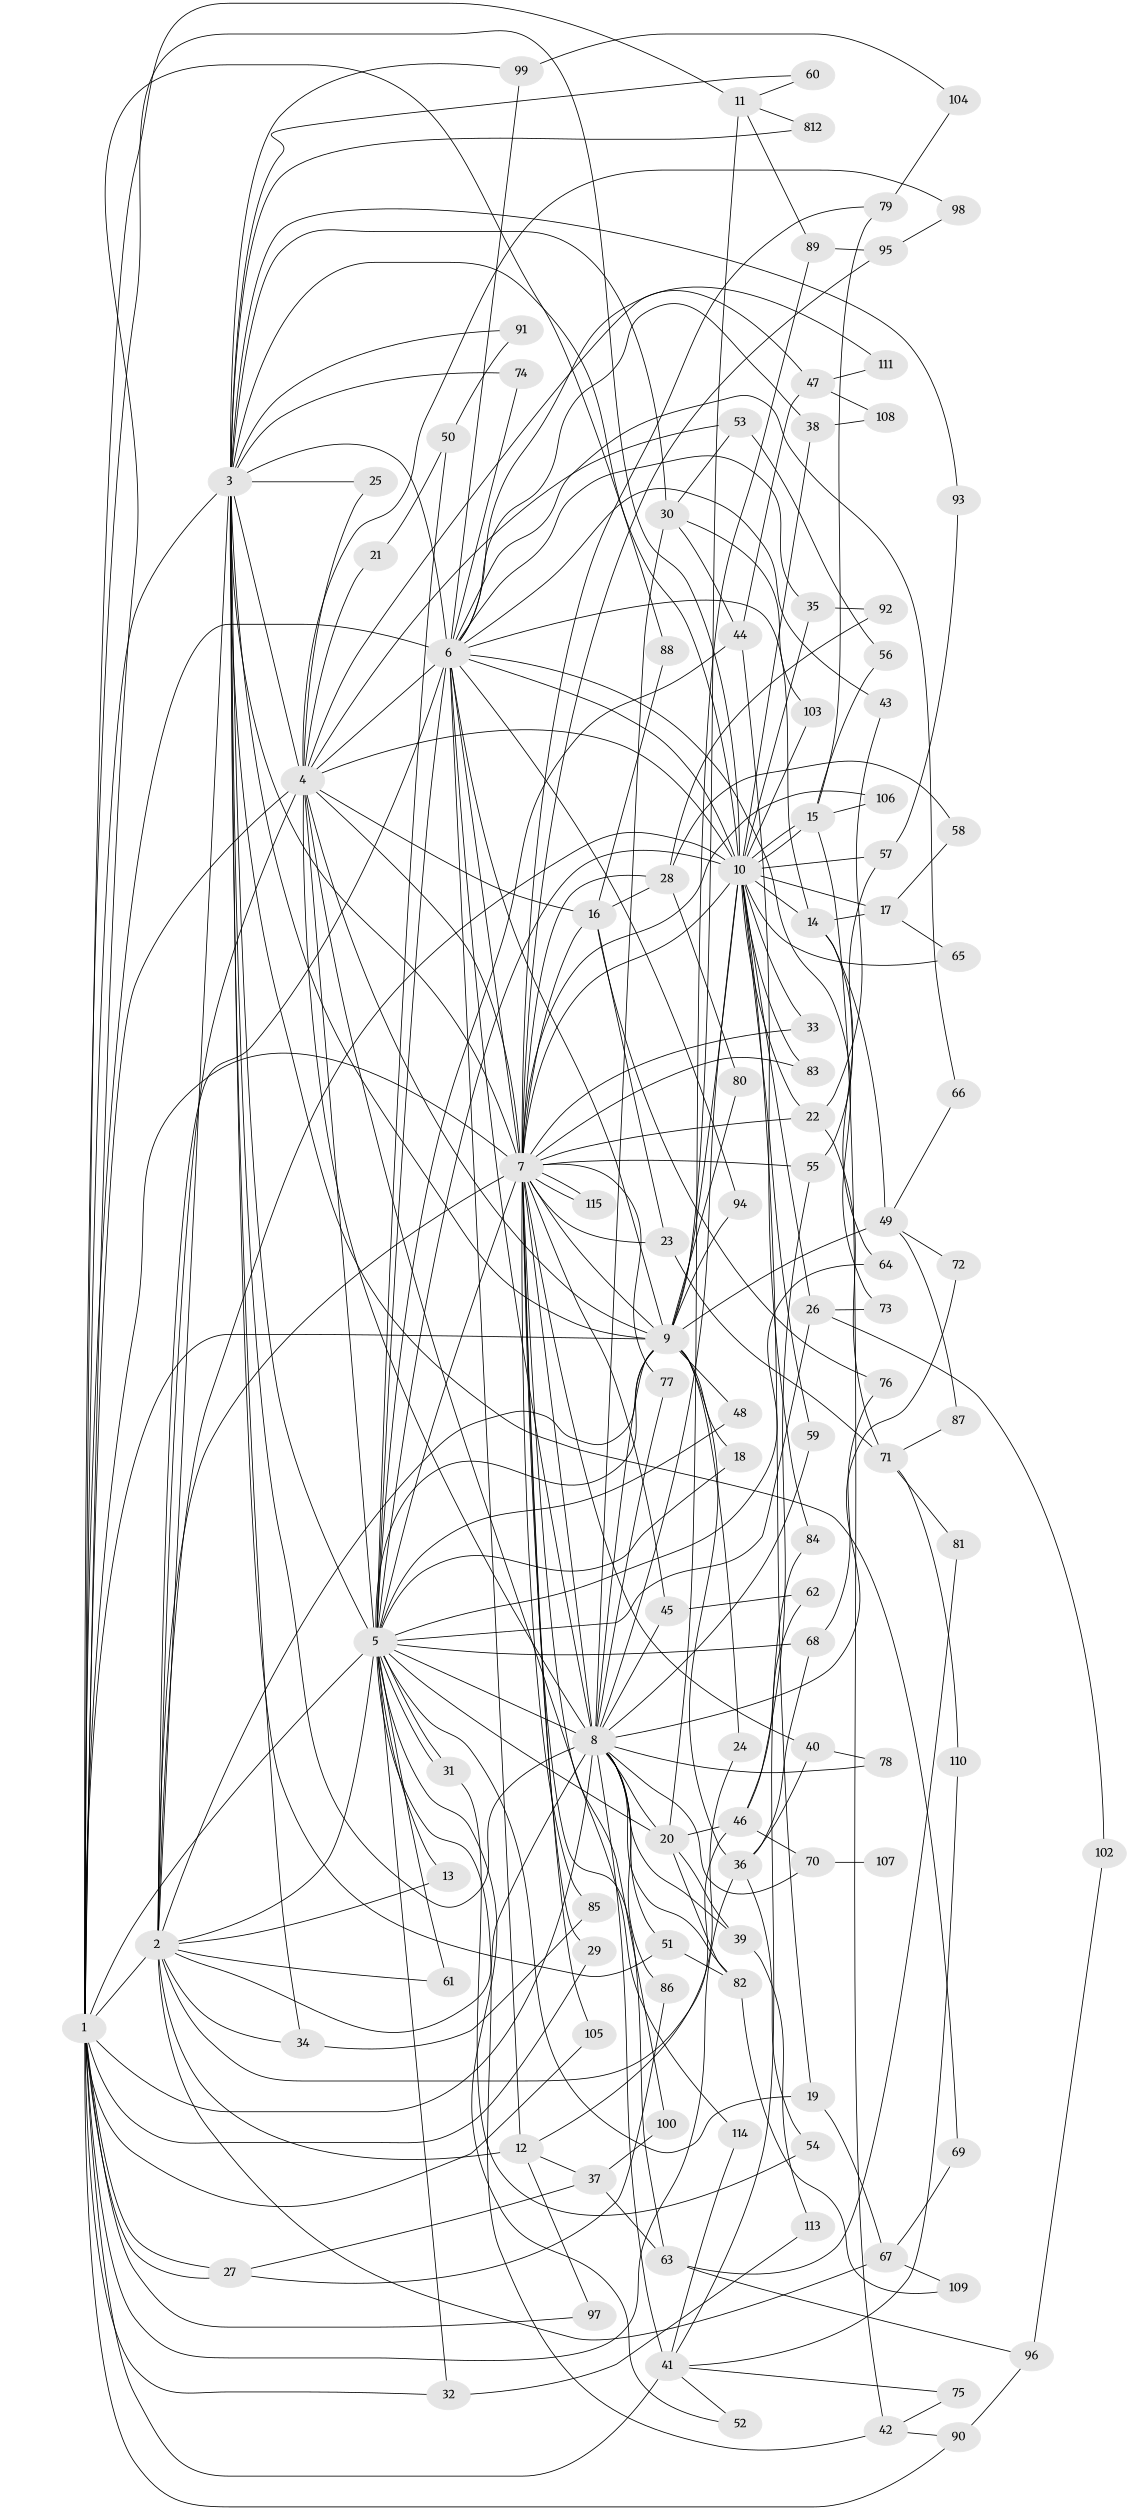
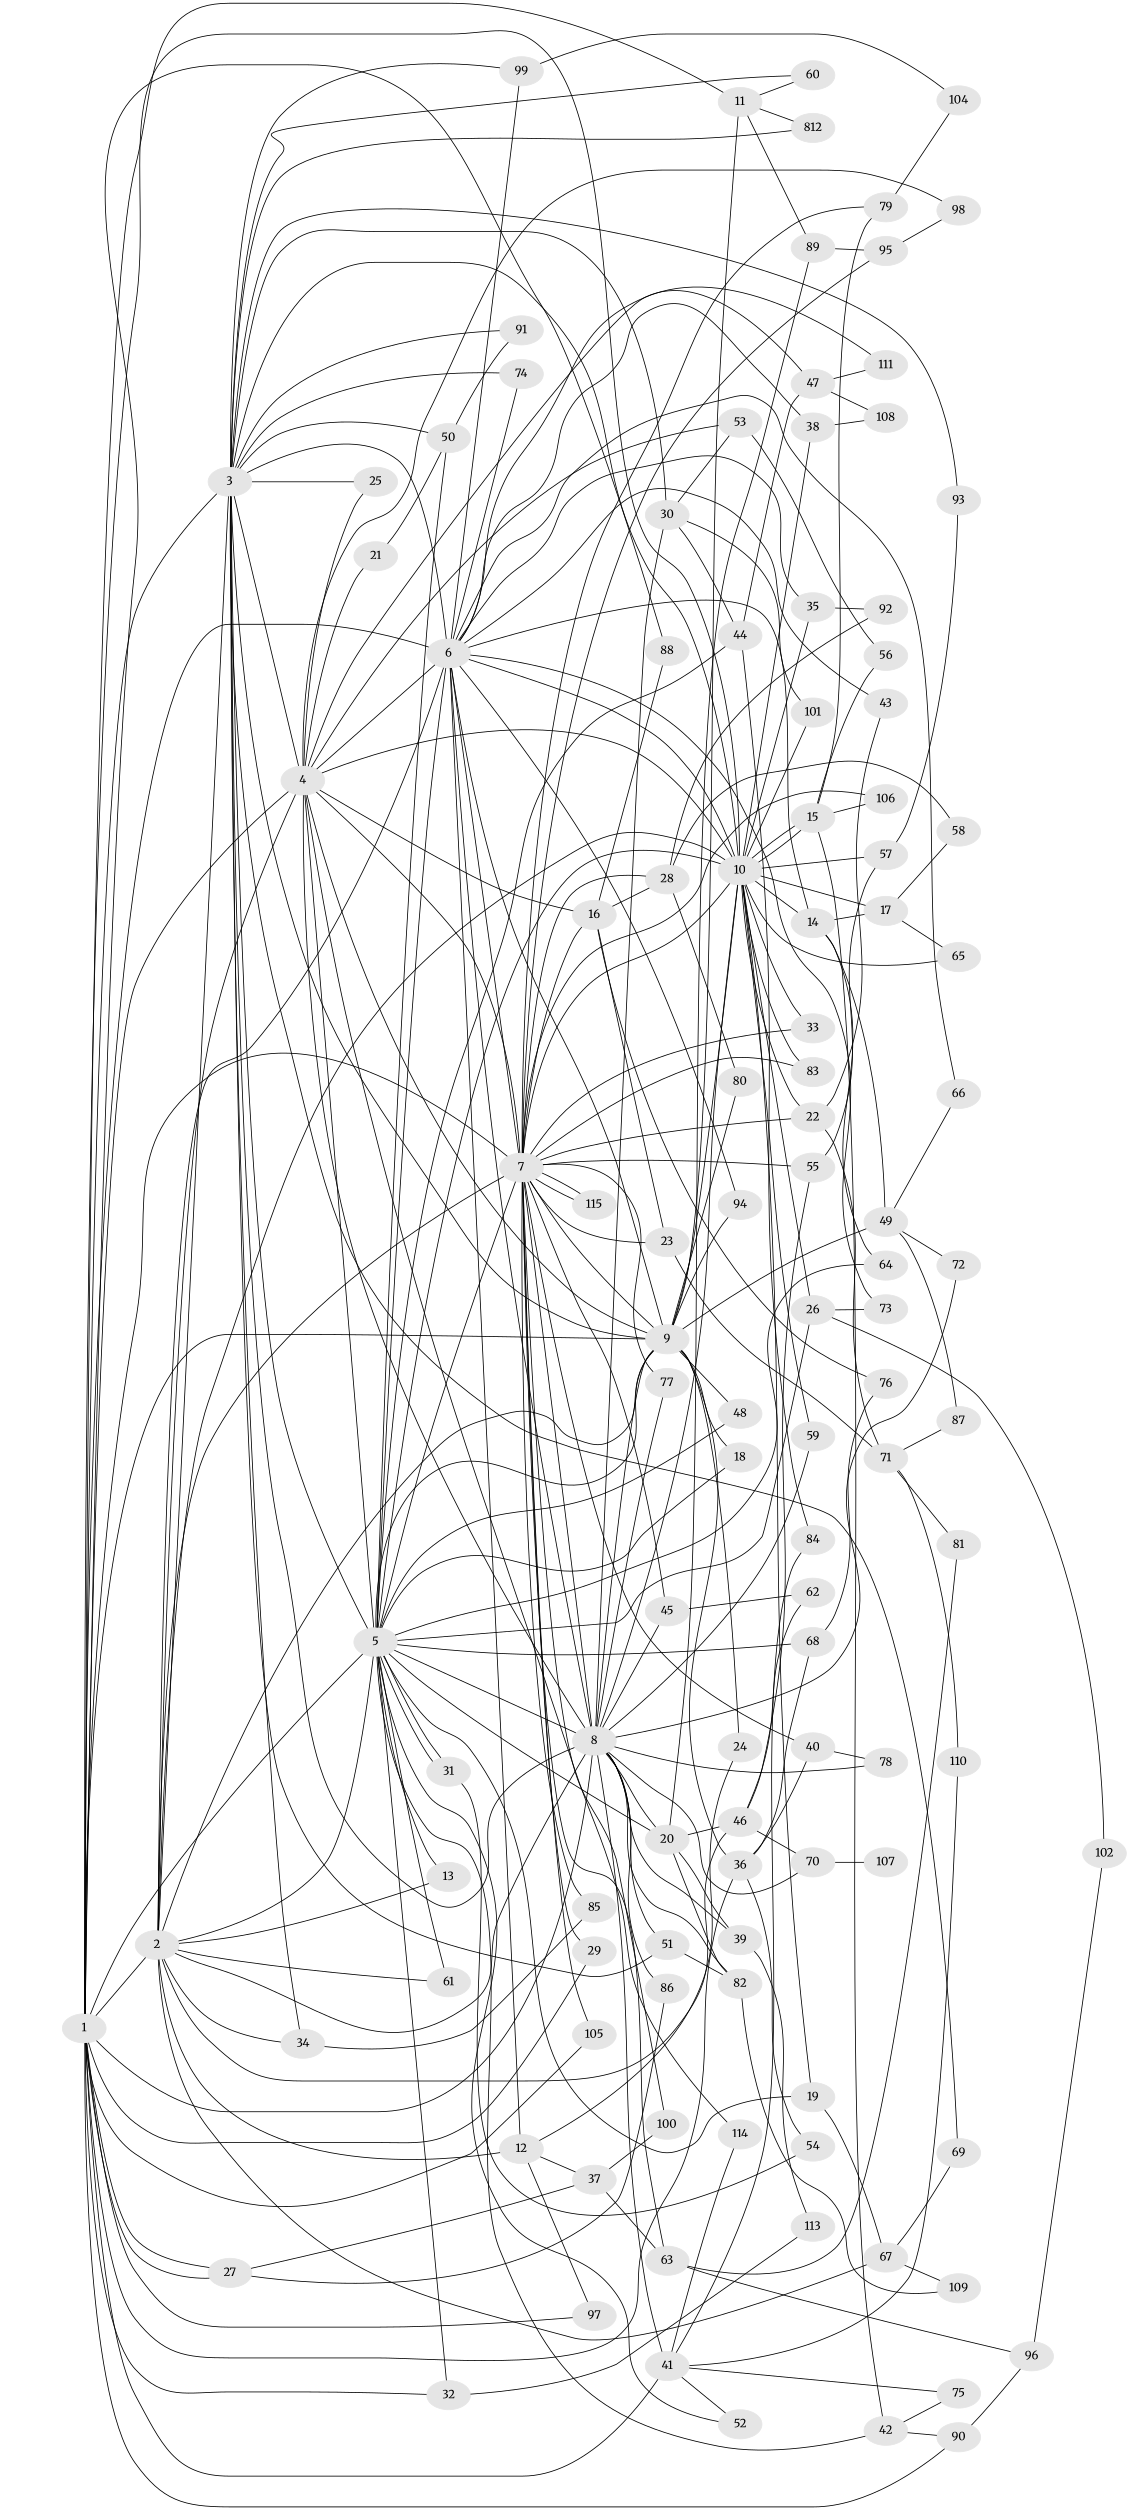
  graph {
    fontname=Merriweather
    rankdir=LR
    node [color=gray90 fontname=Merriweather style=filled]
    edge [fontname=Merriweather]
    1
    2
    3
    4
    5
    6
    7
    8
    9
    10
    11
    27
    29
    32
    36
    41
    88
    90
    97
    105
    12
    13
    34
    46
    61
    67
    25
    30
    51
    60
    69
    74
    91
    93
    99
    n36 [label=812]
    16
    21
    47
    53
    98
    114
    18
    19
    20
    26
    31
    42
    44
    48
    50
    52
    64
    68
    14
    35
    38
    43
    66
    73
    94
    111
    22
    23
    28
    33
    40
    45
    55
    63
    77
    79
    83
    85
    95
    100
    106
    115
    39
    59
    70
    72
    78
    82
    86
    24
    49
    80
    15
    17
    57
    65
-   103
+   103 [label=101]
    89
    37
    113
    54
    75
    84
    110
    96
    62
    109
    104
    76
    108
    56
    102
    92
    71
    58
    81
    107
    87
    1 -- 2
    1 -- 3
    1 -- 4
    1 -- 5
    1 -- 6
    1 -- 7
    1 -- 8
    1 -- 9
    1 -- 10
    1 -- 11
    1 -- 27
    1 -- 27
    1 -- 29
    1 -- 32
    1 -- 36
    1 -- 41
    1 -- 88
    1 -- 90
    1 -- 97
    1 -- 105
    2 -- 3
    2 -- 4
    2 -- 5
    2 -- 6
    2 -- 7
    2 -- 8
    2 -- 9
    2 -- 10
    2 -- 12
    2 -- 13
    2 -- 34
    2 -- 46
    2 -- 61
    2 -- 67
    3 -- 4
    3 -- 5
    3 -- 6
-   3 -- 7
+   3 -- 50
    3 -- 8
    3 -- 9
    3 -- 10
    3 -- 34
    3 -- 25
    3 -- 30
    3 -- 51
    3 -- 60
    3 -- 69
    3 -- 74
    3 -- 91
    3 -- 93
    3 -- 99
    3 -- n36
    4 -- 5
    4 -- 6
    4 -- 7
    4 -- 8
    4 -- 9
    4 -- 10
    4 -- 25
    4 -- 16
    4 -- 21
    4 -- 47
    4 -- 53
    4 -- 98
    4 -- 114
    5 -- 6
    5 -- 7
    5 -- 8
    5 -- 9
    5 -- 10
    5 -- 32
    5 -- 13
    5 -- 61
    5 -- 18
    5 -- 19
    5 -- 20
    5 -- 26
    5 -- 31
    5 -- 31
    5 -- 42
    5 -- 44
    5 -- 48
    5 -- 50
    5 -- 52
    5 -- 64
    5 -- 68
    6 -- 7
    6 -- 8
    6 -- 9
    6 -- 10
    6 -- 12
    6 -- 74
    6 -- 99
    6 -- 14
    6 -- 35
    6 -- 38
    6 -- 43
    6 -- 66
    6 -- 73
    6 -- 94
    6 -- 111
    7 -- 8
    7 -- 9
    7 -- 10
    7 -- 29
    7 -- 105
    7 -- 16
    7 -- 22
    7 -- 23
    7 -- 28
    7 -- 33
    7 -- 40
    7 -- 45
    7 -- 55
    7 -- 63
    7 -- 77
    7 -- 79
    7 -- 83
    7 -- 85
    7 -- 95
    7 -- 100
    7 -- 106
    7 -- 115
    7 -- 115
    8 -- 9
    8 -- 10
    8 -- 41
    8 -- 30
    8 -- 51
    8 -- 20
    8 -- 45
    8 -- 77
    8 -- 39
    8 -- 59
    8 -- 70
    8 -- 72
    8 -- 78
    8 -- 82
    8 -- 86
    9 -- 10
    9 -- 11
    9 -- 36
    9 -- 18
    9 -- 48
    9 -- 94
    9 -- 24
    9 -- 49
    9 -- 80
    10 -- 19
    10 -- 26
    10 -- 14
    10 -- 35
    10 -- 38
    10 -- 22
    10 -- 33
    10 -- 83
    10 -- 59
    10 -- 15
    10 -- 15
    10 -- 17
    10 -- 57
    10 -- 65
    10 -- 103
    11 -- 60
    11 -- n36
    11 -- 89
    27 -- 86
    27 -- 37
    32 -- 113
    36 -- 68
    36 -- 40
    36 -- 54
    41 -- 114
    41 -- 52
    41 -- 75
    41 -- 84
    41 -- 110
    90 -- 96
    12 -- 97
    12 -- 24
    12 -- 37
    34 -- 85
    46 -- 55
    46 -- 70
    46 -- 62
    67 -- 69
    67 -- 109
    30 -- 53
    30 -- 44
    30 -- 103
    51 -- 82
    99 -- 104
    16 -- 88
    16 -- 23
    16 -- 28
    16 -- 76
    21 -- 50
    47 -- 111
    47 -- 108
    53 -- 56
    19 -- 67
    20 -- 46
    20 -- 39
    20 -- 82
    20 -- 89
    26 -- 73
    26 -- 102
    31 -- 54
    42 -- 90
    42 -- 75
    44 -- 47
    44 -- 84
    50 -- 91
    68 -- 76
    14 -- 64
    14 -- 49
    14 -- 17
    35 -- 92
    38 -- 108
    22 -- 43
    22 -- 71
    23 -- 71
    28 -- 80
    28 -- 92
    28 -- 58
    40 -- 78
    45 -- 62
    55 -- 57
    63 -- 96
    63 -- 81
    79 -- 104
    95 -- 98
    39 -- 113
    70 -- 107
    82 -- 109
    49 -- 66
    49 -- 72
    49 -- 87
    15 -- 42
    15 -- 79
    15 -- 106
    15 -- 56
    17 -- 65
    17 -- 58
    57 -- 93
    89 -- 95
    37 -- 63
    37 -- 100
    96 -- 102
    71 -- 110
    71 -- 81
    71 -- 87
  }
